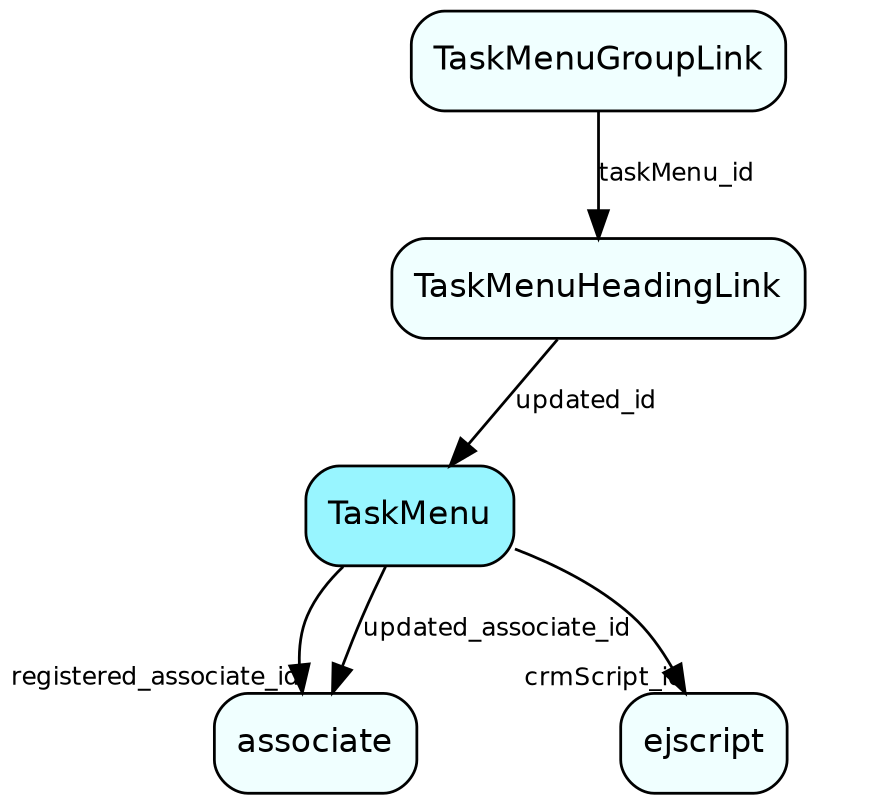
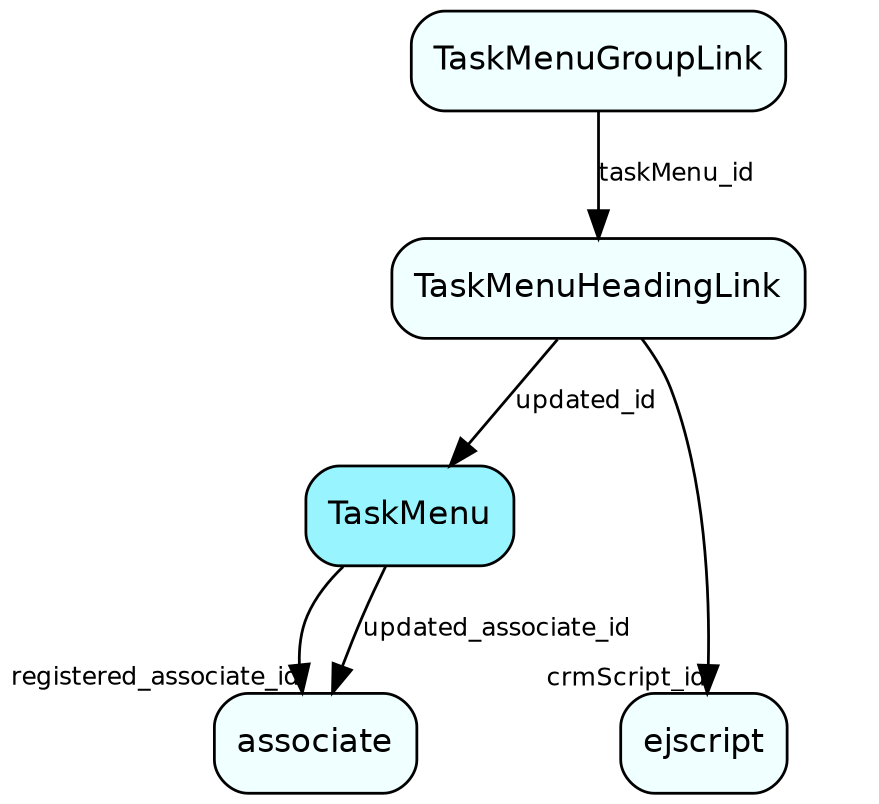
  digraph {
    node [fillcolor=azure1 fontname=Helvetica fontsize=12 shape=box style="rounded, filled"]
    edge [fontname=Helvetica fontsize=9]
    TaskMenu [fillcolor=cadetblue1]
    ejscript
    associate
    TaskMenuGroupLink
    TaskMenuHeadingLink
-   TaskMenu -> ejscript [headlabel=crmScript_id]
+   TaskMenuHeadingLink -> ejscript [headlabel=crmScript_id]
    TaskMenu -> associate [headlabel=registered_associate_id]
    TaskMenu -> associate [label=updated_associate_id]
    TaskMenuGroupLink -> TaskMenuHeadingLink [label=taskMenu_id]
    TaskMenuHeadingLink -> TaskMenu [label=updated_id]
  }
